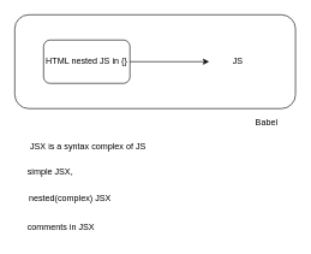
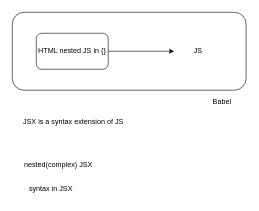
  <mxCell id="0" />
  <mxCell id="1" parent="0" />
  <mxCell id="2" value="" style="rounded=1;whiteSpace=wrap;html=1;" parent="1" vertex="1"><mxGeometry x="20" y="20" width="390" height="130" as="geometry" /></mxCell>
  <mxCell id="3" value="HTML nested JS in {}" style="rounded=1;whiteSpace=wrap;html=1;" parent="1" vertex="1"><mxGeometry x="60" y="55" width="120" height="60" as="geometry" /></mxCell>
  <mxCell id="4" value="" style="endArrow=classic;html=1;rounded=0;exitX=1;exitY=0.5;exitDx=0;exitDy=0;" parent="1" source="3" edge="1"><mxGeometry width="50" height="50" relative="1" as="geometry"><mxPoint x="100" y="125" as="sourcePoint" /><mxPoint x="290" y="85" as="targetPoint" /></mxGeometry></mxCell>
  <mxCell id="5" value="JS" style="text;html=1;strokeColor=none;fillColor=none;align=center;verticalAlign=middle;whiteSpace=wrap;rounded=0;" parent="1" vertex="1"><mxGeometry x="300" y="70" width="60" height="30" as="geometry" /></mxCell>
- <mxCell id="6" value="JSX is a syntax complex of JS" style="text;html=1;strokeColor=none;fillColor=none;align=center;verticalAlign=middle;whiteSpace=wrap;rounded=0;" parent="1" vertex="1"><mxGeometry x="32.5" y="185" width="177.5" height="35" as="geometry" /></mxCell>
+ <mxCell id="6" value="JSX is a syntax extension of JS" style="text;html=1;strokeColor=none;fillColor=none;align=center;verticalAlign=middle;whiteSpace=wrap;rounded=0;" parent="1" vertex="1"><mxGeometry x="32.5" y="185" width="177.5" height="35" as="geometry" /></mxCell>
  <mxCell id="7" value="Babel" style="text;html=1;strokeColor=none;fillColor=none;align=center;verticalAlign=middle;whiteSpace=wrap;rounded=0;" parent="1" vertex="1"><mxGeometry x="340" y="155" width="60" height="30" as="geometry" /></mxCell>
- <mxCell id="8" value="simple JSX," style="text;html=1;strokeColor=none;fillColor=none;align=center;verticalAlign=middle;whiteSpace=wrap;rounded=0;" parent="1" vertex="1"><mxGeometry x="32.5" y="220" width="72.5" height="35" as="geometry" /></mxCell>
  <mxCell id="9" value="nested(complex) JSX" style="text;html=1;strokeColor=none;fillColor=none;align=center;verticalAlign=middle;whiteSpace=wrap;rounded=0;" parent="1" vertex="1"><mxGeometry x="32.5" y="260" width="127.5" height="30" as="geometry" /></mxCell>
- <mxCell id="10" value="comments in JSX" style="text;html=1;strokeColor=none;fillColor=none;align=center;verticalAlign=middle;whiteSpace=wrap;rounded=0;" parent="1" vertex="1"><mxGeometry x="32.5" y="300" width="102.5" height="30" as="geometry" /></mxCell>
+ <mxCell id="10" value="syntax in JSX" style="text;html=1;strokeColor=none;fillColor=none;align=center;verticalAlign=middle;whiteSpace=wrap;rounded=0;" parent="1" vertex="1"><mxGeometry x="32.5" y="300" width="102.5" height="30" as="geometry" /></mxCell>
